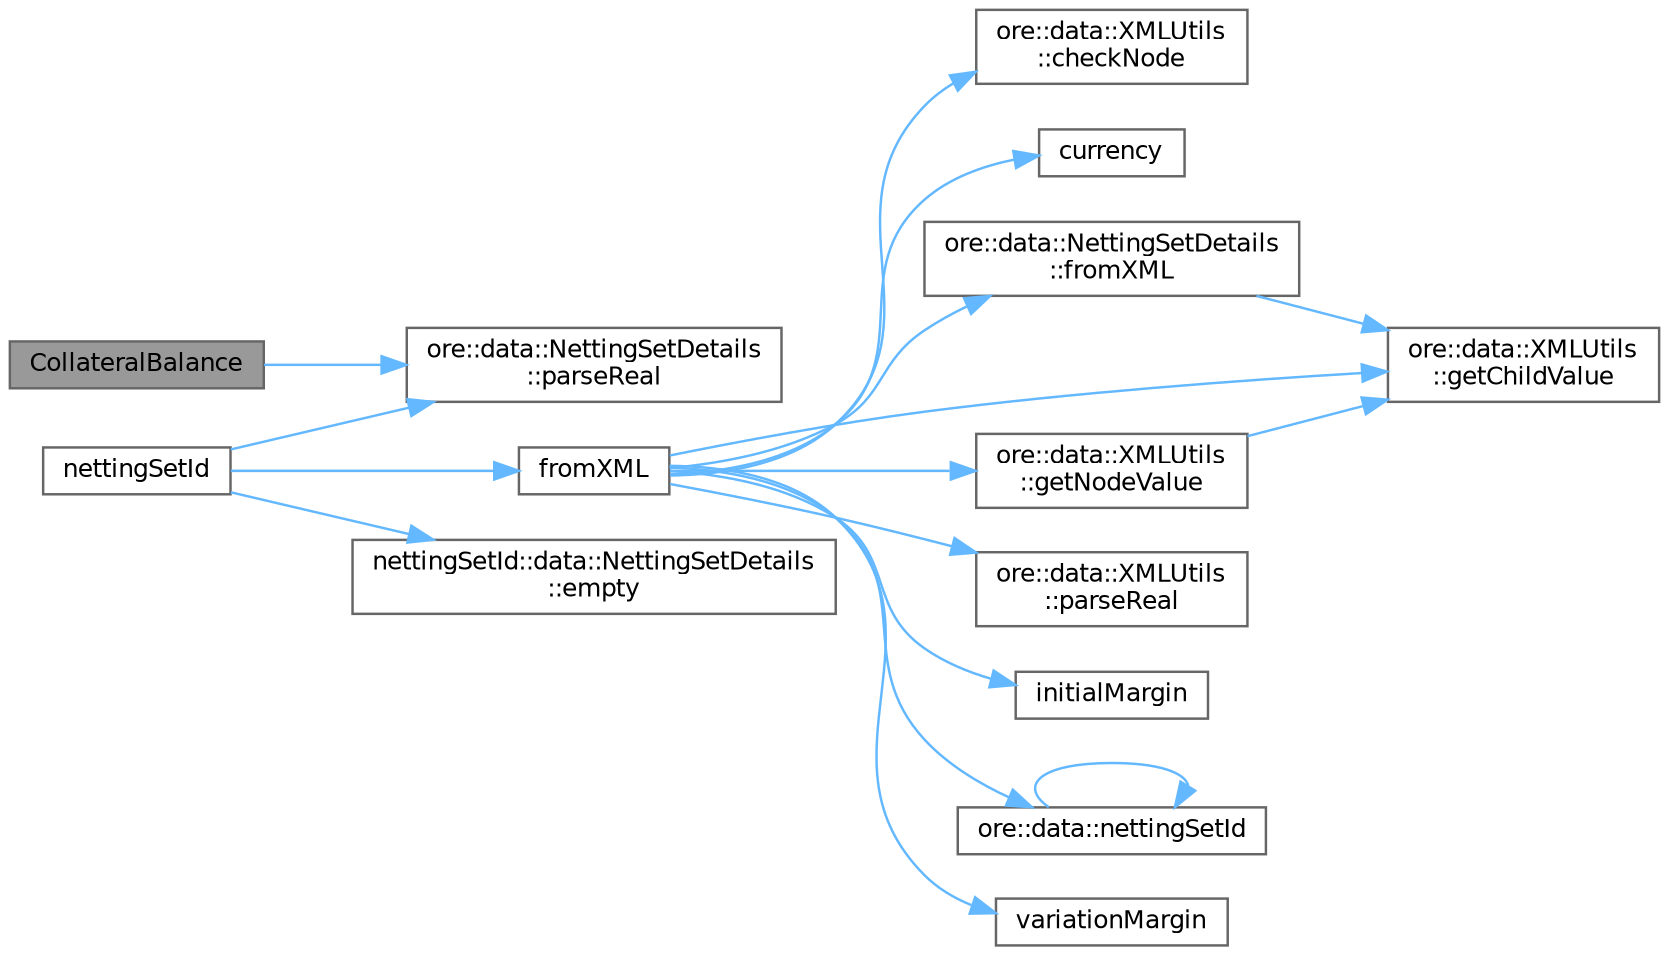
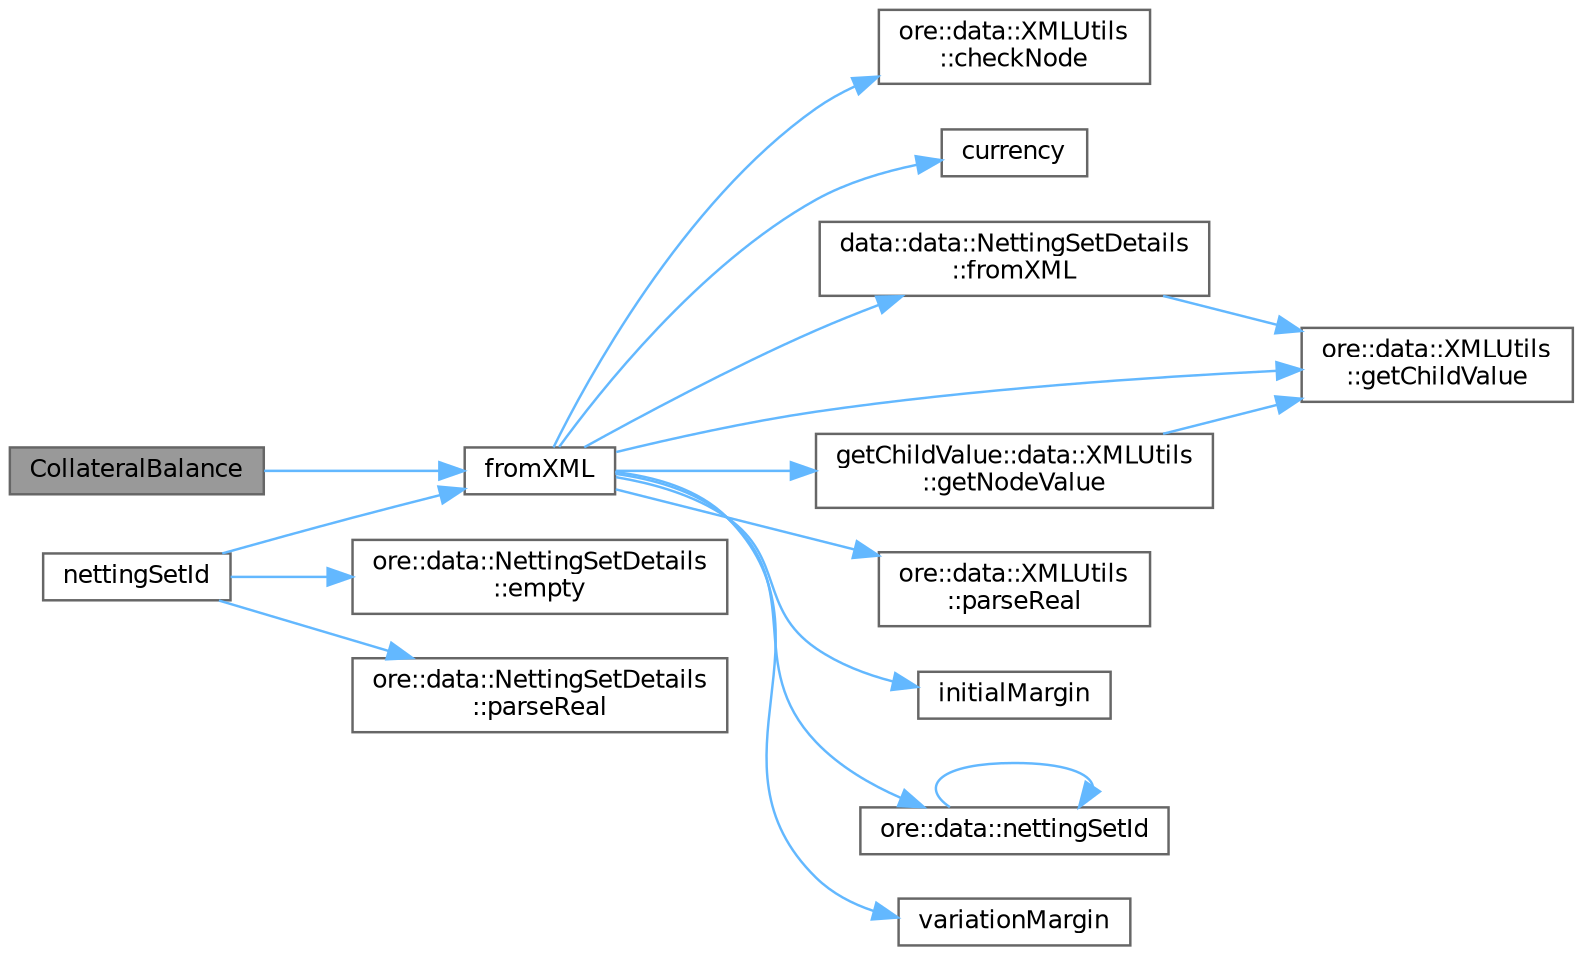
  digraph {
    rankdir=LR
    node [color=grey40 fillcolor=white fontname=Helvetica fontsize=10 shape=box style=filled]
    edge [color=steelblue1 fontname=Helvetica fontsize=10 labelfontname=Helvetica labelfontsize=10 style=solid]
    n1 [color=gray40 fillcolor=grey60 fontcolor=black height=0.2 label=CollateralBalance width=0.4]
    n2 [height=0.2 label=fromXML width=0.4]
    n3 [height=0.2 label="ore::data::XMLUtils\l::checkNode" width=0.4]
    n4 [height=0.2 label=currency width=0.4]
-   n5 [height=0.2 label="ore::data::NettingSetDetails\l::fromXML" width=0.4]
+   n5 [height=0.2 label="data::data::NettingSetDetails\l::fromXML" width=0.4]
    n6 [height=0.2 label="ore::data::XMLUtils\l::getChildValue" width=0.4]
-   n7 [height=0.2 label="ore::data::XMLUtils\l::getNodeValue" width=0.4]
+   n7 [height=0.2 label="getChildValue::data::XMLUtils\l::getNodeValue" width=0.4]
    n8 [height=0.2 label="ore::data::XMLUtils\l::parseReal" width=0.4]
    n9 [height=0.2 label=initialMargin width=0.4]
    n10 [height=0.2 label="ore::data::nettingSetId" width=0.4]
    n11 [height=0.2 label=variationMargin width=0.4]
    n12 [height=0.2 label=nettingSetId width=0.4]
-   n13 [height=0.2 label="nettingSetId::data::NettingSetDetails\l::empty" width=0.4]
+   n13 [height=0.2 label="ore::data::NettingSetDetails\l::empty" width=0.4]
    n14 [height=0.2 label="ore::data::NettingSetDetails\l::parseReal" width=0.4]
-   n1 -> n14
+   n1 -> n2
    n2 -> n3
    n2 -> n4
    n2 -> n5
    n2 -> n6
    n2 -> n7
    n2 -> n8
    n2 -> n9
    n2 -> n10
    n2 -> n11
    n5 -> n6
    n7 -> n6
    n10 -> n10
    n12 -> n2
    n12 -> n13
    n12 -> n14
  }
